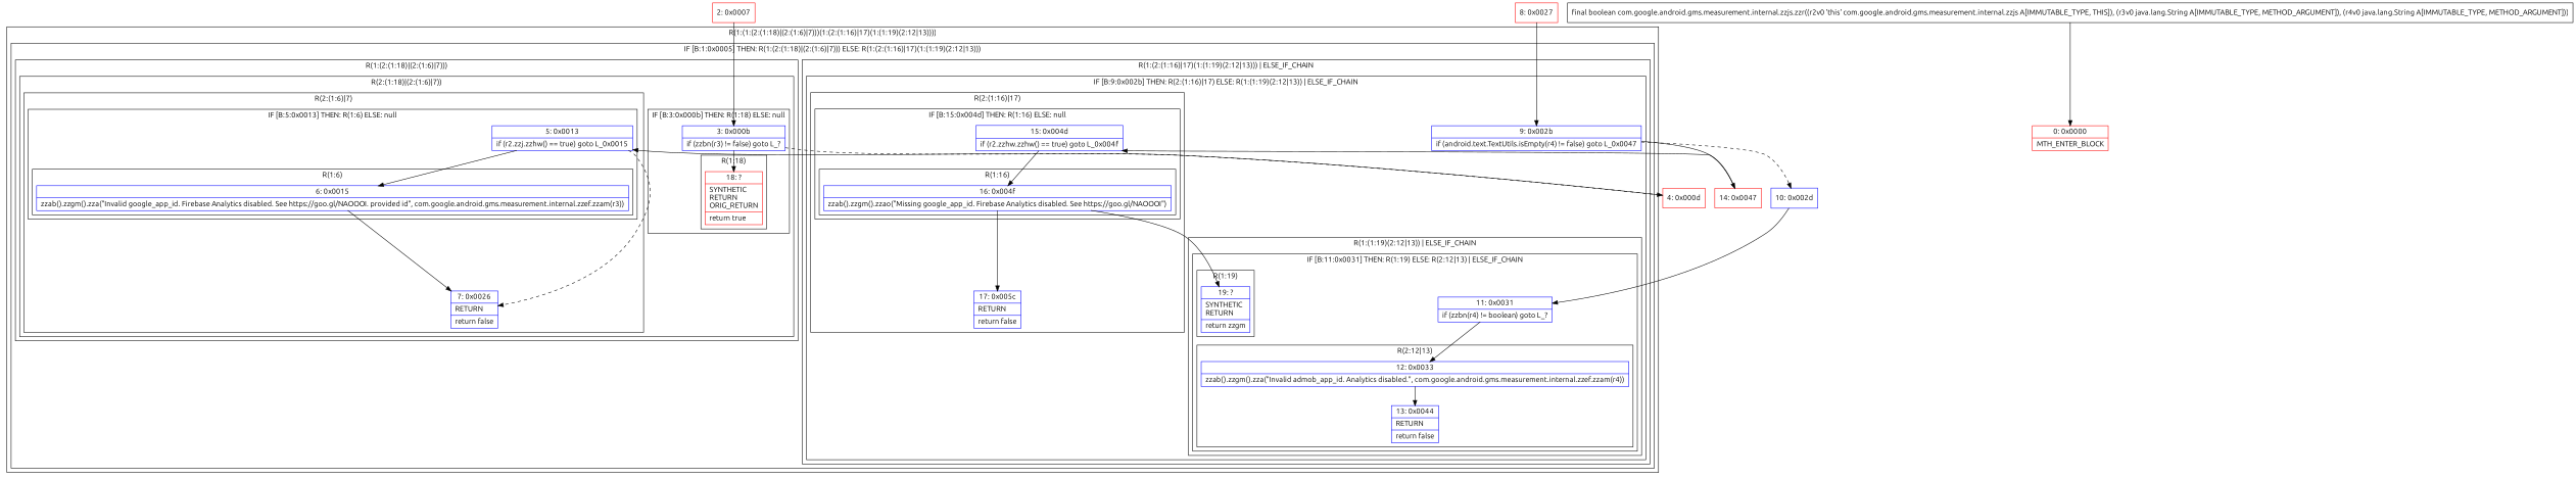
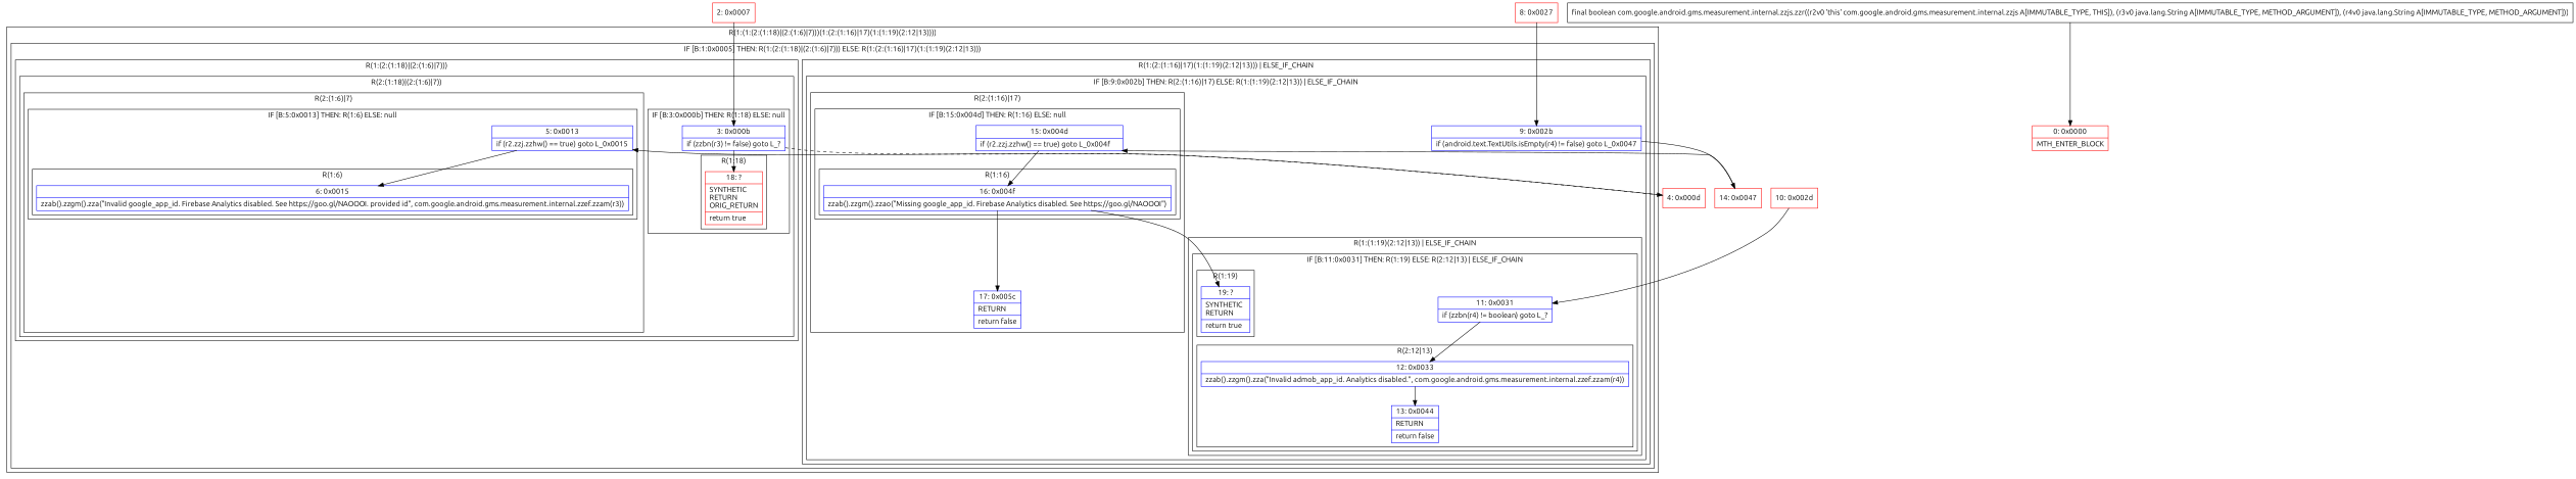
  digraph {
    fontname=Ubuntu
    node [color=blue fontname=Ubuntu shape=record]
    edge [fontname=Ubuntu]
    n1 [color=red label="{18\:\ ?|SYNTHETIC\lRETURN\lORIG_RETURN\l|return true\l}"]
    n2 [label="{3\:\ 0x000b|if (zzbn(r3) != false) goto L_?\l}"]
    n3 [label="{6\:\ 0x0015|zzab().zzgm().zza(\"Invalid google_app_id. Firebase Analytics disabled. See https:\/\/goo.gl\/NAOOOI. provided id\", com.google.android.gms.measurement.internal.zzef.zzam(r3))\l}"]
    n4 [label="{5\:\ 0x0013|if (r2.zzj.zzhw() == true) goto L_0x0015\l}"]
-   n5 [label="{7\:\ 0x0026|RETURN\l|return false\l}"]
    n6 [label="{16\:\ 0x004f|zzab().zzgm().zzao(\"Missing google_app_id. Firebase Analytics disabled. See https:\/\/goo.gl\/NAOOOI\")\l}"]
-   n7 [label="{15\:\ 0x004d|if (r2.zzhw.zzhw() == true) goto L_0x004f\l}"]
+   n7 [label="{15\:\ 0x004d|if (r2.zzj.zzhw() == true) goto L_0x004f\l}"]
    n8 [label="{17\:\ 0x005c|RETURN\l|return false\l}"]
-   n9 [label="{19\:\ ?|SYNTHETIC\lRETURN\l|return zzgm\l}"]
+   n9 [label="{19\:\ ?|SYNTHETIC\lRETURN\l|return true\l}"]
    n10 [label="{12\:\ 0x0033|zzab().zzgm().zza(\"Invalid admob_app_id. Analytics disabled.\", com.google.android.gms.measurement.internal.zzef.zzam(r4))\l}"]
    n11 [label="{13\:\ 0x0044|RETURN\l|return false\l}"]
    n12 [label="{11\:\ 0x0031|if (zzbn(r4) != boolean) goto L_?\l}"]
    n13 [label="{9\:\ 0x002b|if (android.text.TextUtils.isEmpty(r4) != false) goto L_0x0047\l}"]
    n14 [color=red label="{4\:\ 0x000d}"]
-   n15 [label="{10\:\ 0x002d}"]
+   n15 [color=red label="{10\:\ 0x002d}"]
    n16 [color=red label="{14\:\ 0x0047}"]
    n17 [color=red label="{2\:\ 0x0007}"]
    n18 [color=red label="{8\:\ 0x0027}"]
    n19 [color=red label="{0\:\ 0x0000|MTH_ENTER_BLOCK\l}"]
    n20 [label="{final boolean com.google.android.gms.measurement.internal.zzjs.zzr((r2v0 'this' com.google.android.gms.measurement.internal.zzjs A[IMMUTABLE_TYPE, THIS]), (r3v0 java.lang.String A[IMMUTABLE_TYPE, METHOD_ARGUMENT]), (r4v0 java.lang.String A[IMMUTABLE_TYPE, METHOD_ARGUMENT])) }" color=""]
    subgraph cluster_1 {
      label="R(1:(1:(2:(1:18)|(2:(1:6)|7)))(1:(2:(1:16)|17)(1:(1:19)(2:12|13))))"
      subgraph cluster_2 {
        label="IF [B:1:0x0005] THEN: R(1:(2:(1:18)|(2:(1:6)|7))) ELSE: R(1:(2:(1:16)|17)(1:(1:19)(2:12|13)))"
        subgraph cluster_3 {
          label="R(1:(2:(1:18)|(2:(1:6)|7)))"
          subgraph cluster_4 {
            label="R(2:(1:18)|(2:(1:6)|7))"
            subgraph cluster_5 {
              label="IF [B:3:0x000b] THEN: R(1:18) ELSE: null"
              n2
              subgraph cluster_6 {
                label="R(1:18)"
                n1
              }
            }
            subgraph cluster_7 {
              label="R(2:(1:6)|7)"
-             n5
              subgraph cluster_8 {
                label="IF [B:5:0x0013] THEN: R(1:6) ELSE: null"
                n4
                subgraph cluster_9 {
                  label="R(1:6)"
                  n3
                }
              }
            }
          }
        }
        subgraph cluster_10 {
          label="R(1:(2:(1:16)|17)(1:(1:19)(2:12|13))) | ELSE_IF_CHAIN\l"
          subgraph cluster_11 {
            label="IF [B:9:0x002b] THEN: R(2:(1:16)|17) ELSE: R(1:(1:19)(2:12|13)) | ELSE_IF_CHAIN\l"
            n13
            subgraph cluster_12 {
              label="R(2:(1:16)|17)"
              n8
              subgraph cluster_13 {
                label="IF [B:15:0x004d] THEN: R(1:16) ELSE: null"
                n7
                subgraph cluster_14 {
                  label="R(1:16)"
                  n6
                }
              }
            }
            subgraph cluster_15 {
              label="R(1:(1:19)(2:12|13)) | ELSE_IF_CHAIN\l"
              subgraph cluster_16 {
                label="IF [B:11:0x0031] THEN: R(1:19) ELSE: R(2:12|13) | ELSE_IF_CHAIN\l"
                n12
                subgraph cluster_17 {
                  label="R(1:19)"
                  n9
                }
                subgraph cluster_18 {
                  label="R(2:12|13)"
                  n10
                  n11
                }
              }
            }
          }
        }
      }
    }
    n2 -> n1
    n2 -> n14 [style=dashed]
-   n3 -> n5
    n4 -> n3
-   n4 -> n5 [style=dashed]
    n6 -> n8
    n6 -> n9
    n7 -> n6
    n10 -> n11
    n12 -> n10 [style=solid]
-   n13 -> n15 [style=dashed]
    n13 -> n16
    n14 -> n4
    n15 -> n12
    n16 -> n7
    n17 -> n2
    n18 -> n13
    n20 -> n19
  }
